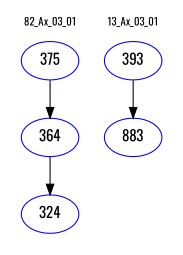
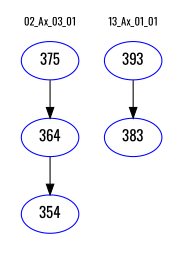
  digraph {
    fontname=Oswald
    node [color=blue fontname=Oswald]
    edge [color=black fontname=Oswald]
    n1 [label=364]
-   n2 [label=324]
+   n2 [label=354]
    n3 [label=375]
    n4 [label=393]
-   n5 [label=883]
+   n5 [label=383]
    subgraph cluster_1 {
      color=white
      fontsize=10
-     label="82_Ax_03_01"
+     label="02_Ax_03_01"
      n1
      n2
      n3
    }
    subgraph cluster_2 {
      color=white
      fontsize=10
-     label="13_Ax_03_01"
+     label="13_Ax_01_01"
      n4
      n5
    }
    n1 -> n2
    n3 -> n1
    n4 -> n5
  }
